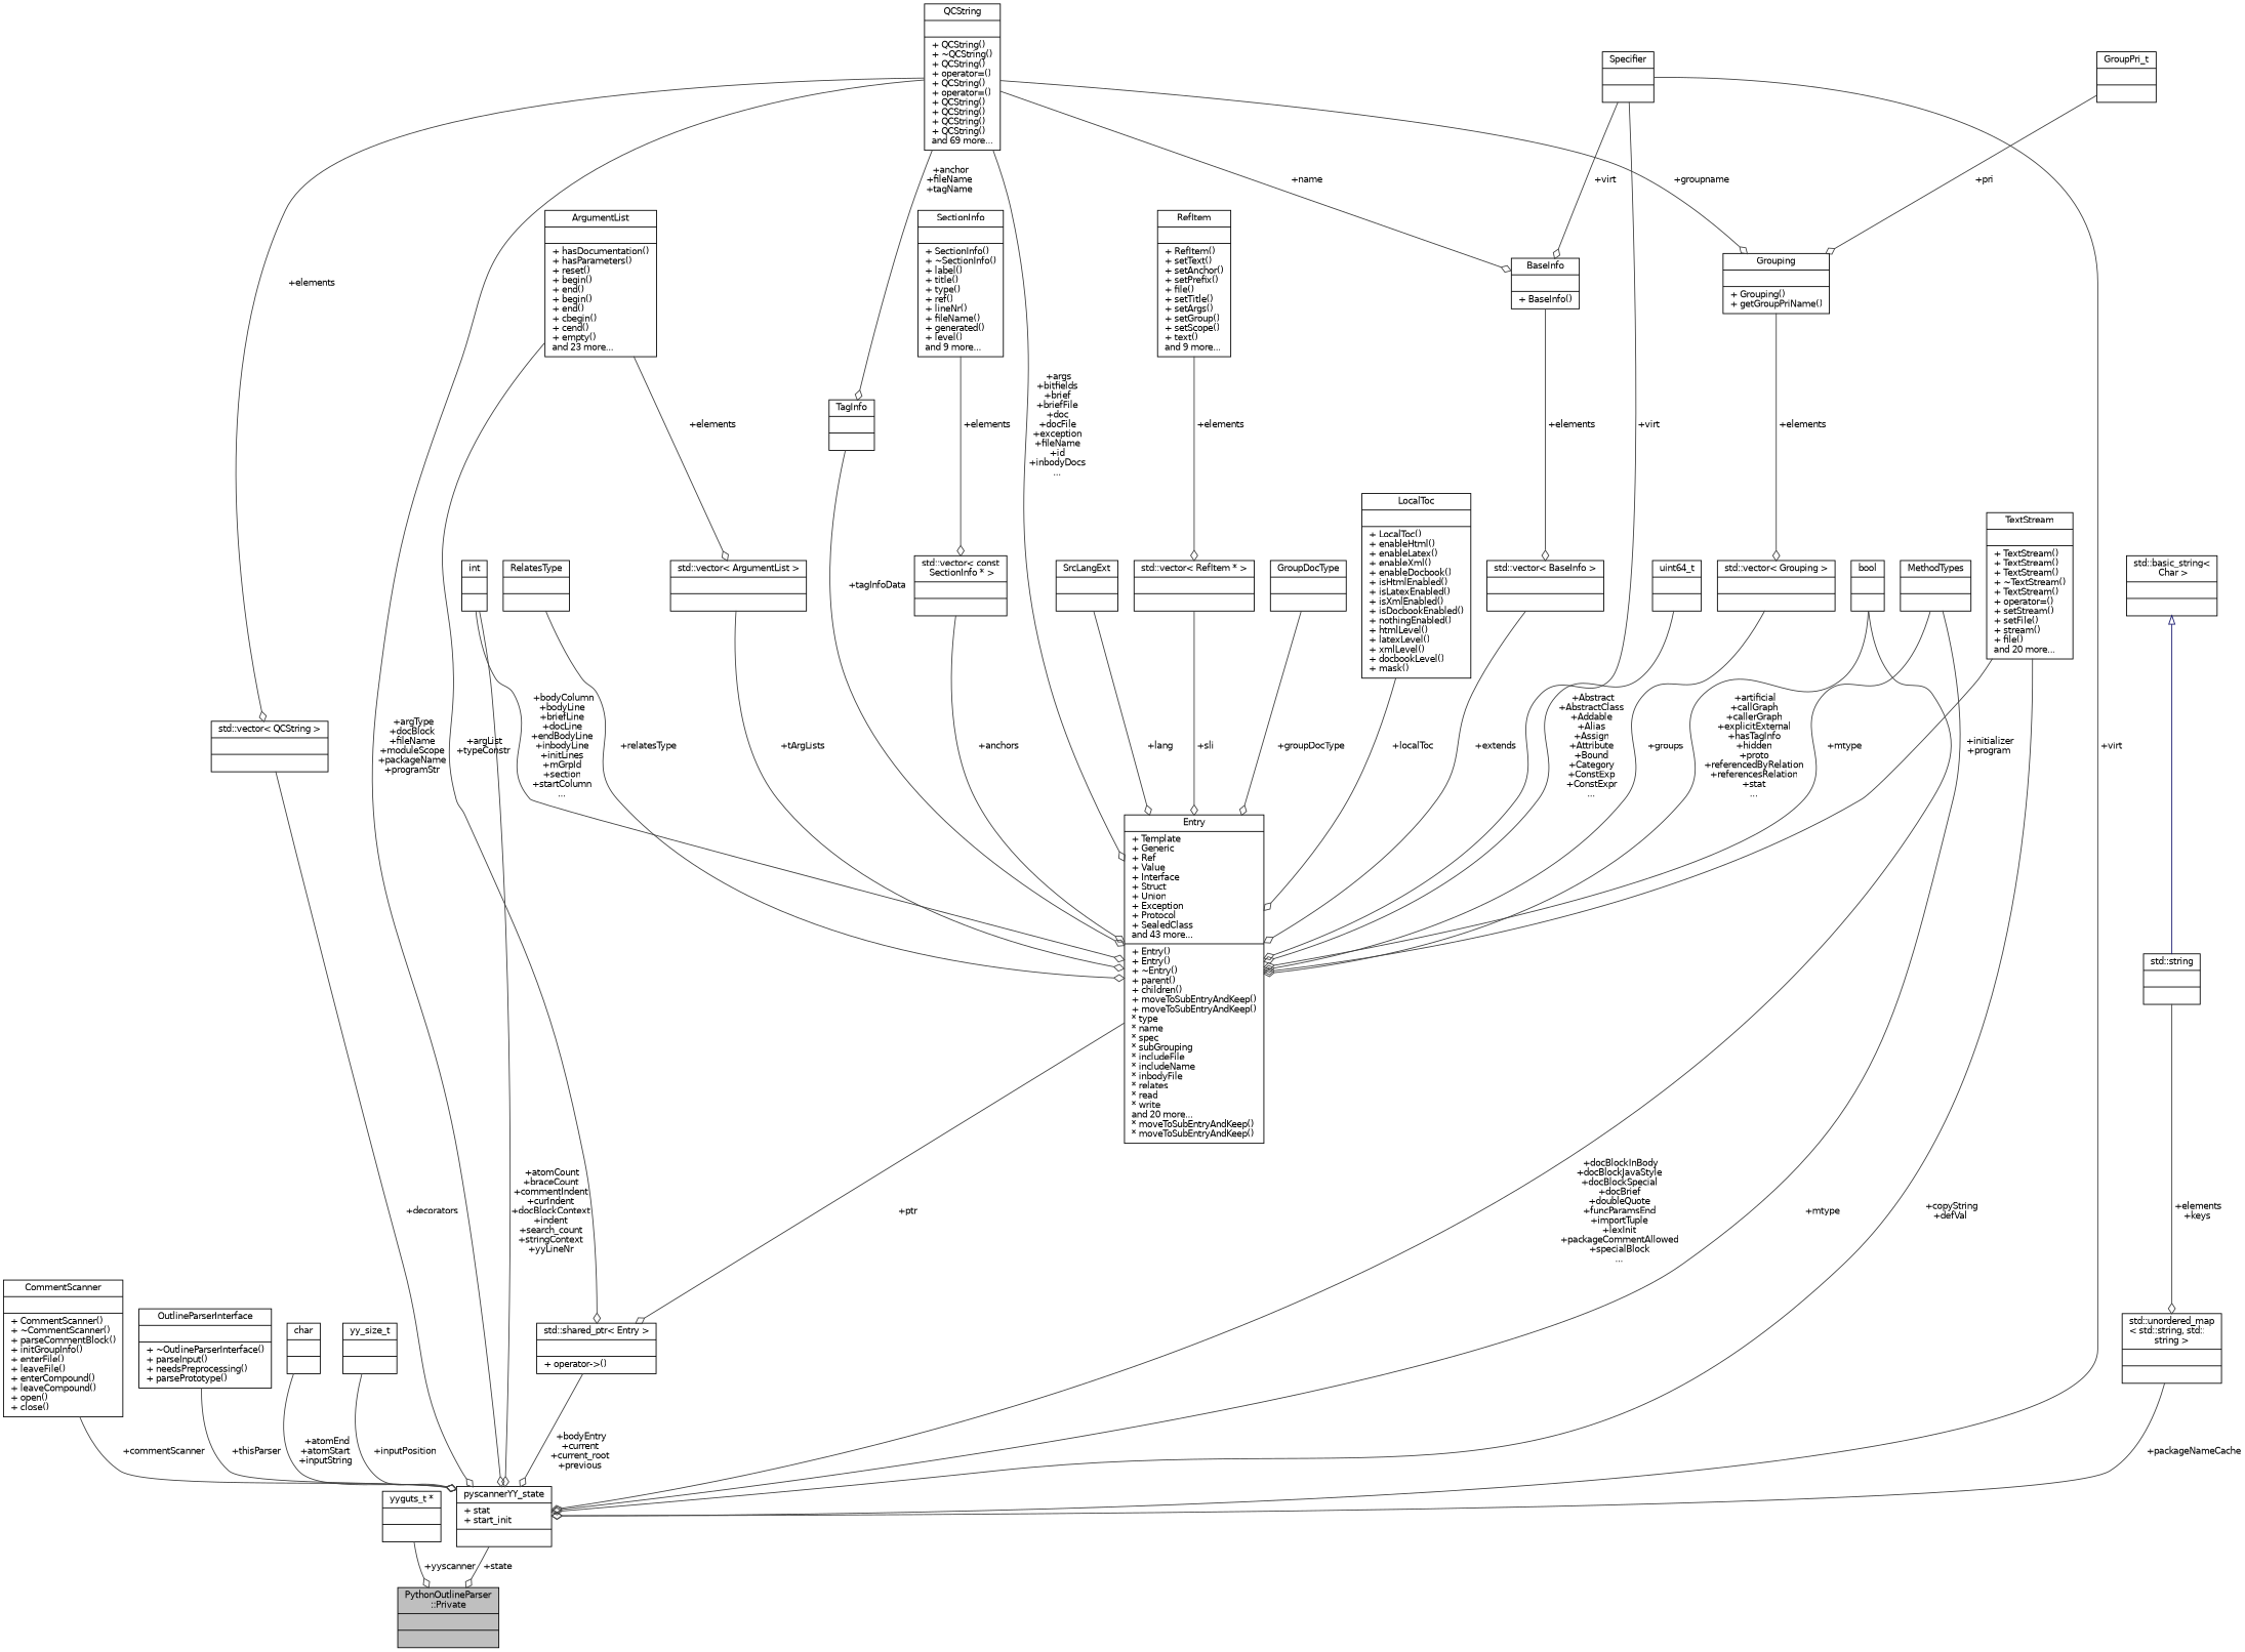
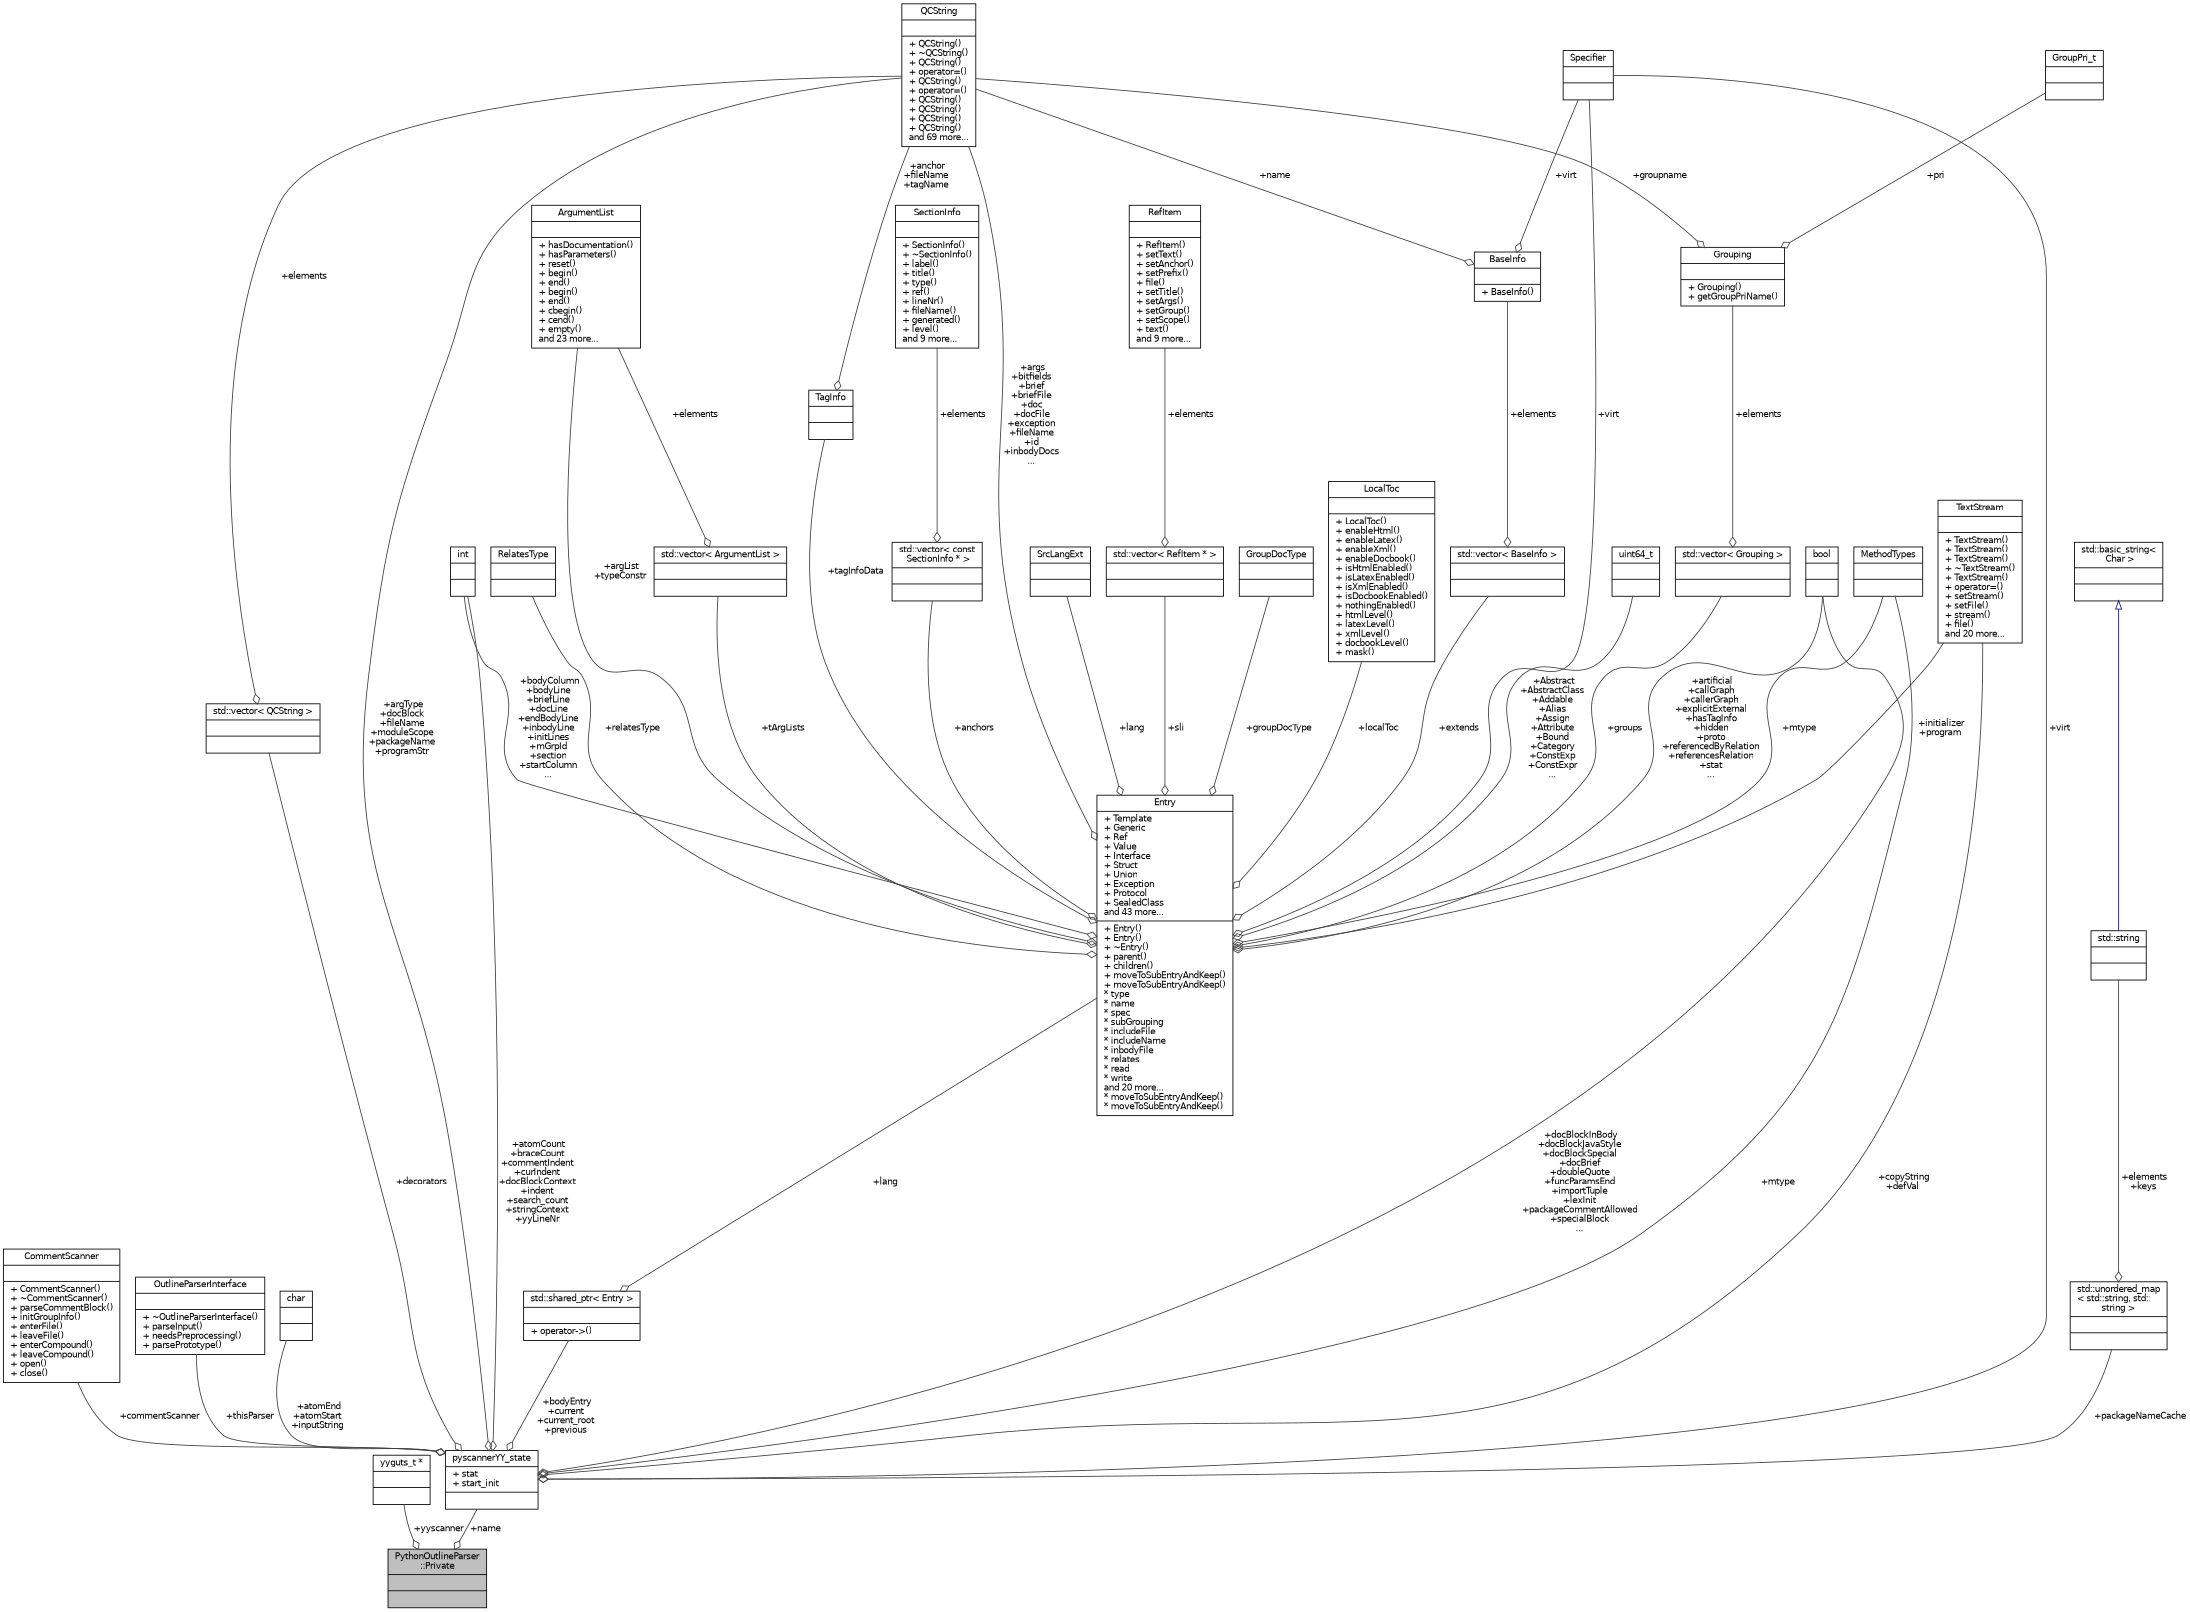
  digraph {
    node [color=black fillcolor=white fontname=Helvetica fontsize=10 shape=record style=filled]
    edge [arrowhead=odiamond color=grey25 fontname=Helvetica fontsize=10 labelfontname=Helvetica labelfontsize=10 style=solid]
    n1 [fillcolor=grey75 fontcolor=black height=0.2 label="{PythonOutlineParser\l::Private\n||}" width=0.4]
    n2 [height=0.2 label="{yyguts_t *\n||}" width=0.4]
    n3 [height=0.2 label="{pyscannerYY_state\n|+ stat\l+ start_init\l|}" width=0.4]
    n4 [height=0.2 label="{CommentScanner\n||+ CommentScanner()\l+ ~CommentScanner()\l+ parseCommentBlock()\l+ initGroupInfo()\l+ enterFile()\l+ leaveFile()\l+ enterCompound()\l+ leaveCompound()\l+ open()\l+ close()\l}" width=0.4]
    n5 [height=0.2 label="{OutlineParserInterface\n||+ ~OutlineParserInterface()\l+ parseInput()\l+ needsPreprocessing()\l+ parsePrototype()\l}" width=0.4]
    n6 [height=0.2 label="{char\n||}" width=0.4]
-   n7 [height=0.2 label="{yy_size_t\n||}" width=0.4]
    n8 [height=0.2 label="{Entry\n|+ Template\l+ Generic\l+ Ref\l+ Value\l+ Interface\l+ Struct\l+ Union\l+ Exception\l+ Protocol\l+ SealedClass\land 43 more...\l|+ Entry()\l+ Entry()\l+ ~Entry()\l+ parent()\l+ children()\l+ moveToSubEntryAndKeep()\l+ moveToSubEntryAndKeep()\l* type\l* name\l* spec\l* subGrouping\l* includeFile\l* includeName\l* inbodyFile\l* relates\l* read\l* write\land 20 more...\l* moveToSubEntryAndKeep()\l* moveToSubEntryAndKeep()\l}" width=0.4]
    n9 [height=0.2 label="{std::shared_ptr\< Entry \>\n||+ operator-\>()\l}" width=0.4]
    n10 [height=0.2 label="{BaseInfo\n||+ BaseInfo()\l}" width=0.4]
    n11 [height=0.2 label="{std::vector\< BaseInfo \>\n||}" width=0.4]
    n12 [height=0.2 label="{uint64_t\n||}" width=0.4]
    n13 [height=0.2 label="{int\n||}" width=0.4]
    n14 [height=0.2 label="{QCString\n||+ QCString()\l+ ~QCString()\l+ QCString()\l+ operator=()\l+ QCString()\l+ operator=()\l+ QCString()\l+ QCString()\l+ QCString()\l+ QCString()\land 69 more...\l}" width=0.4]
    n15 [height=0.2 label="{TagInfo\n||}" width=0.4]
    n16 [height=0.2 label="{Grouping\n||+ Grouping()\l+ getGroupPriName()\l}" width=0.4]
    n17 [height=0.2 label="{std::vector\< QCString \>\n||}" width=0.4]
    n18 [height=0.2 label="{std::vector\< Grouping \>\n||}" width=0.4]
    n19 [height=0.2 label="{bool\n||}" width=0.4]
    n20 [height=0.2 label="{MethodTypes\n||}" width=0.4]
    n21 [height=0.2 label="{Specifier\n||}" width=0.4]
    n22 [height=0.2 label="{ArgumentList\n||+ hasDocumentation()\l+ hasParameters()\l+ reset()\l+ begin()\l+ end()\l+ begin()\l+ end()\l+ cbegin()\l+ cend()\l+ empty()\land 23 more...\l}" width=0.4]
    n23 [height=0.2 label="{std::vector\< ArgumentList \>\n||}" width=0.4]
    n24 [height=0.2 label="{TextStream\n||+ TextStream()\l+ TextStream()\l+ TextStream()\l+ ~TextStream()\l+ TextStream()\l+ operator=()\l+ setStream()\l+ setFile()\l+ stream()\l+ file()\land 20 more...\l}" width=0.4]
    n25 [height=0.2 label="{RelatesType\n||}" width=0.4]
    n26 [height=0.2 label="{GroupPri_t\n||}" width=0.4]
    n27 [height=0.2 label="{std::vector\< const\l SectionInfo * \>\n||}" width=0.4]
    n28 [height=0.2 label="{SectionInfo\n||+ SectionInfo()\l+ ~SectionInfo()\l+ label()\l+ title()\l+ type()\l+ ref()\l+ lineNr()\l+ fileName()\l+ generated()\l+ level()\land 9 more...\l}" width=0.4]
    n29 [height=0.2 label="{std::vector\< RefItem * \>\n||}" width=0.4]
    n30 [height=0.2 label="{RefItem\n||+ RefItem()\l+ setText()\l+ setAnchor()\l+ setPrefix()\l+ file()\l+ setTitle()\l+ setArgs()\l+ setGroup()\l+ setScope()\l+ text()\land 9 more...\l}" width=0.4]
    n31 [height=0.2 label="{SrcLangExt\n||}" width=0.4]
    n32 [height=0.2 label="{GroupDocType\n||}" width=0.4]
    n33 [height=0.2 label="{LocalToc\n||+ LocalToc()\l+ enableHtml()\l+ enableLatex()\l+ enableXml()\l+ enableDocbook()\l+ isHtmlEnabled()\l+ isLatexEnabled()\l+ isXmlEnabled()\l+ isDocbookEnabled()\l+ nothingEnabled()\l+ htmlLevel()\l+ latexLevel()\l+ xmlLevel()\l+ docbookLevel()\l+ mask()\l}" width=0.4]
    n34 [height=0.2 label="{std::unordered_map\l\< std::string, std::\lstring \>\n||}" width=0.4]
    n35 [height=0.2 label="{std::string\n||}" width=0.4]
    n36 [height=0.2 label="{std::basic_string\<\l Char \>\n||}" width=0.4]
    n2 -> n1 [label=" +yyscanner"]
-   n3 -> n1 [label=" +state"]
+   n3 -> n1 [label=" +name"]
    n4 -> n3 [label=" +commentScanner"]
    n5 -> n3 [label=" +thisParser"]
    n6 -> n3 [label=" +atomEnd\n+atomStart\n+inputString"]
-   n7 -> n3 [label=" +inputPosition"]
-   n8 -> n9 [label=" +ptr"]
+   n8 -> n9 [label=" +lang"]
    n9 -> n3 [label=" +bodyEntry\n+current\n+current_root\n+previous"]
    n10 -> n11 [label=" +elements"]
    n11 -> n8 [label=" +extends"]
    n12 -> n8 [label=" +Abstract\n+AbstractClass\n+Addable\n+Alias\n+Assign\n+Attribute\n+Bound\n+Category\n+ConstExp\n+ConstExpr\n..."]
    n13 -> n3 [label=" +atomCount\n+braceCount\n+commentIndent\n+curIndent\n+docBlockContext\n+indent\n+search_count\n+stringContext\n+yyLineNr"]
    n13 -> n8 [label=" +bodyColumn\n+bodyLine\n+briefLine\n+docLine\n+endBodyLine\n+inbodyLine\n+initLines\n+mGrpId\n+section\n+startColumn\n..."]
    n14 -> n3 [label=" +argType\n+docBlock\n+fileName\n+moduleScope\n+packageName\n+programStr"]
    n14 -> n8 [label=" +args\n+bitfields\n+brief\n+briefFile\n+doc\n+docFile\n+exception\n+fileName\n+id\n+inbodyDocs\n..."]
    n14 -> n10 [label=" +name"]
    n14 -> n15 [label=" +anchor\n+fileName\n+tagName"]
    n14 -> n16 [label=" +groupname"]
    n14 -> n17 [label=" +elements"]
    n15 -> n8 [label=" +tagInfoData"]
    n16 -> n18 [label=" +elements"]
    n17 -> n3 [label=" +decorators"]
    n18 -> n8 [label=" +groups"]
    n19 -> n3 [label=" +docBlockInBody\n+docBlockJavaStyle\n+docBlockSpecial\n+docBrief\n+doubleQuote\n+funcParamsEnd\n+importTuple\n+lexInit\n+packageCommentAllowed\n+specialBlock\n..."]
    n19 -> n8 [label=" +artificial\n+callGraph\n+callerGraph\n+explicitExternal\n+hasTagInfo\n+hidden\n+proto\n+referencedByRelation\n+referencesRelation\n+stat\n..."]
    n20 -> n3 [label=" +mtype"]
    n20 -> n8 [label=" +mtype"]
    n21 -> n3 [label=" +virt"]
    n21 -> n8 [label=" +virt"]
    n21 -> n10 [label=" +virt"]
-   n22 -> n9 [label=" +argList\n+typeConstr"]
+   n22 -> n8 [label=" +argList\n+typeConstr"]
    n22 -> n23 [label=" +elements"]
    n23 -> n8 [label=" +tArgLists"]
    n24 -> n3 [label=" +copyString\n+defVal"]
    n24 -> n8 [label=" +initializer\n+program"]
    n25 -> n8 [label=" +relatesType"]
    n26 -> n16 [label=" +pri"]
    n27 -> n8 [label=" +anchors"]
    n28 -> n27 [label=" +elements"]
    n29 -> n8 [label=" +sli"]
    n30 -> n29 [label=" +elements"]
    n31 -> n8 [label=" +lang"]
    n32 -> n8 [label=" +groupDocType"]
    n33 -> n8 [label=" +localToc"]
    n34 -> n3 [label=" +packageNameCache"]
    n35 -> n34 [label=" +elements\n+keys"]
    n36 -> n35 [arrowtail=onormal color=midnightblue dir=back arrowhead=""]
  }
